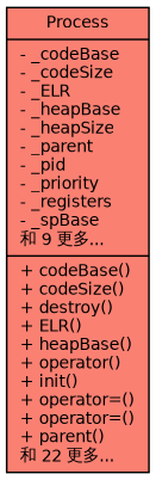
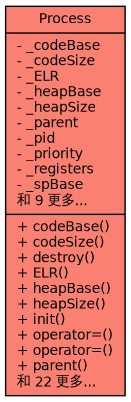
  digraph {
-   n1 [color=black fillcolor=salmon fontcolor=black fontname=Helvetica fontsize=10 height=0.2 label="{Process\n|- _codeBase\l- _codeSize\l- _ELR\l- _heapBase\l- _heapSize\l- _parent\l- _pid\l- _priority\l- _registers\l- _spBase\l和 9 更多...\l|+ codeBase()\l+ codeSize()\l+ destroy()\l+ ELR()\l+ heapBase()\l+ operator()\l+ init()\l+ operator=()\l+ operator=()\l+ parent()\l和 22 更多...\l}" shape=record style=filled width=0.4]
+   n1 [color=black fillcolor=salmon fontcolor=black fontname=Helvetica fontsize=10 height=0.2 label="{Process\n|- _codeBase\l- _codeSize\l- _ELR\l- _heapBase\l- _heapSize\l- _parent\l- _pid\l- _priority\l- _registers\l- _spBase\l和 9 更多...\l|+ codeBase()\l+ codeSize()\l+ destroy()\l+ ELR()\l+ heapBase()\l+ heapSize()\l+ init()\l+ operator=()\l+ operator=()\l+ parent()\l和 22 更多...\l}" shape=record style=filled width=0.4]
  }
